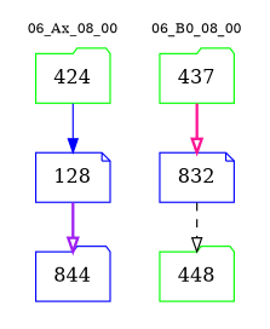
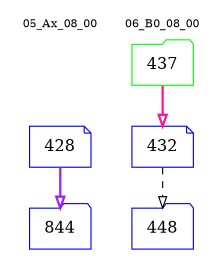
  digraph {
    node [color=blue shape=folder]
    edge [arrowhead=onormal style=bold]
-   n1 [color=green label=424]
-   n2 [label=128 shape=note]
+   n2 [label=428 shape=note]
    n3 [label=844]
    n4 [color=green label=437]
-   n5 [label=832 shape=note]
-   n6 [color=green label=448]
+   n5 [label=432 shape=note]
+   n6 [label=448]
    subgraph cluster_1 {
      color=white
      fontsize=10
-     label="06_Ax_08_00"
-     n1
+     label="05_Ax_08_00"
      n2
      n3
    }
    subgraph cluster_2 {
      color=white
      fontsize=10
      label="06_B0_08_00"
      n4
      n5
      n6
    }
-   n1 -> n2 [arrowhead=normal color=blue style=solid]
    n2 -> n3 [color=purple]
    n4 -> n5 [color=deeppink]
    n5 -> n6 [color=black style=dashed]
  }
